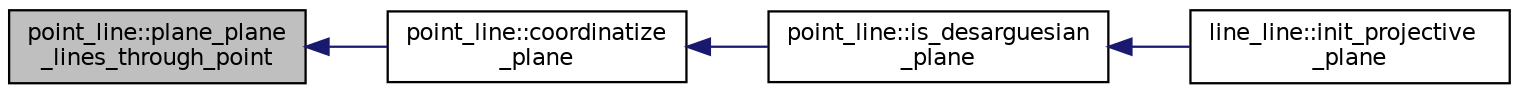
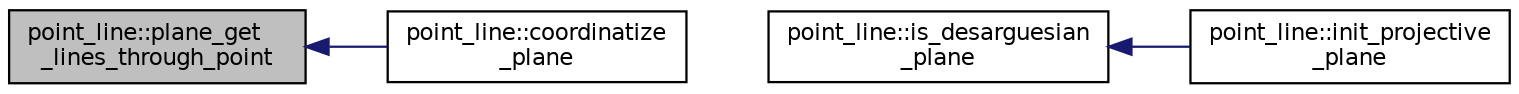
  digraph {
    rankdir=LR
    node [color=black fillcolor=white fontname=Helvetica fontsize=10 shape=record style=filled]
    edge [color=midnightblue dir=back fontname=Helvetica fontsize=10 labelfontname=Helvetica labelfontsize=10 style=solid]
-   n1 [fillcolor=grey75 fontcolor=black height=0.2 label="point_line::plane_plane\l_lines_through_point" width=0.4]
+   n1 [fillcolor=grey75 fontcolor=black height=0.2 label="point_line::plane_get\l_lines_through_point" width=0.4]
    n2 [height=0.2 label="point_line::coordinatize\l_plane" width=0.4]
-   n3 [height=0.2 label="line_line::init_projective\l_plane" width=0.4]
+   n3 [height=0.2 label="point_line::init_projective\l_plane" width=0.4]
    n4 [height=0.2 label="point_line::is_desarguesian\l_plane" width=0.4]
    n1 -> n2
-   n2 -> n4
    n4 -> n3
  }
